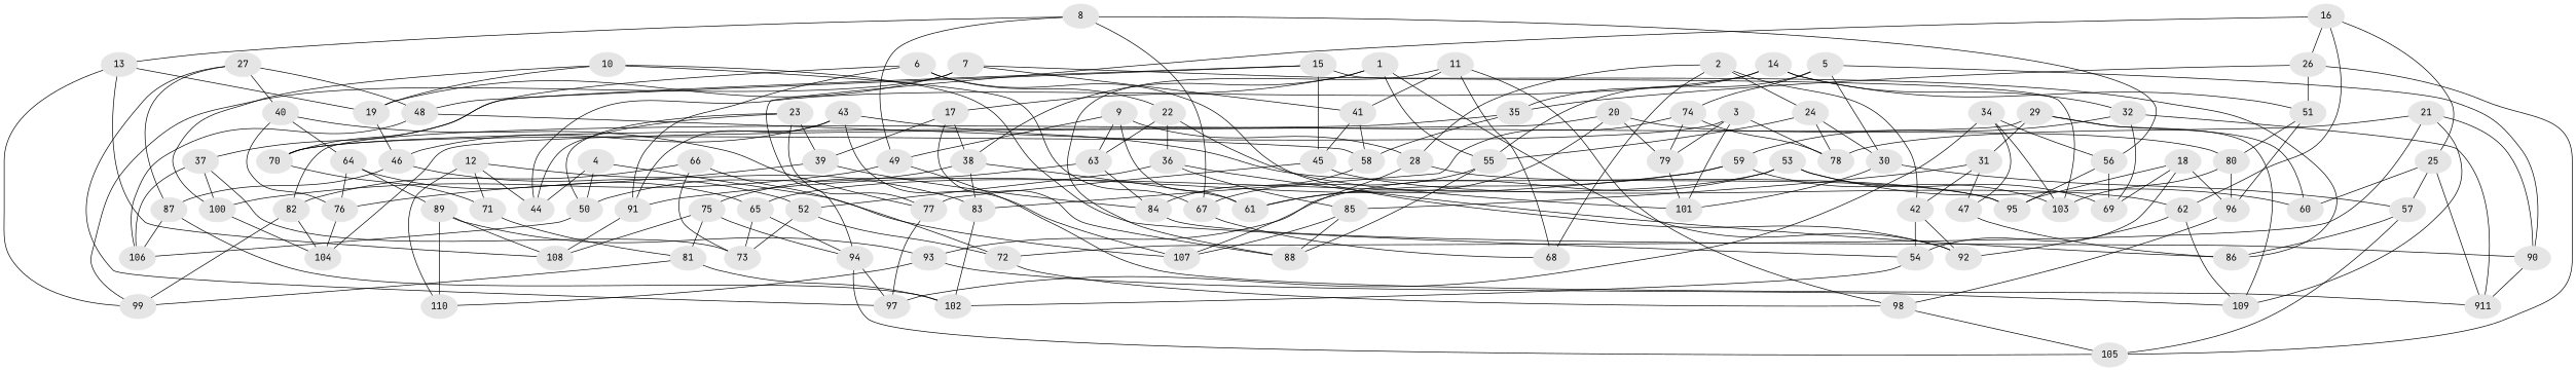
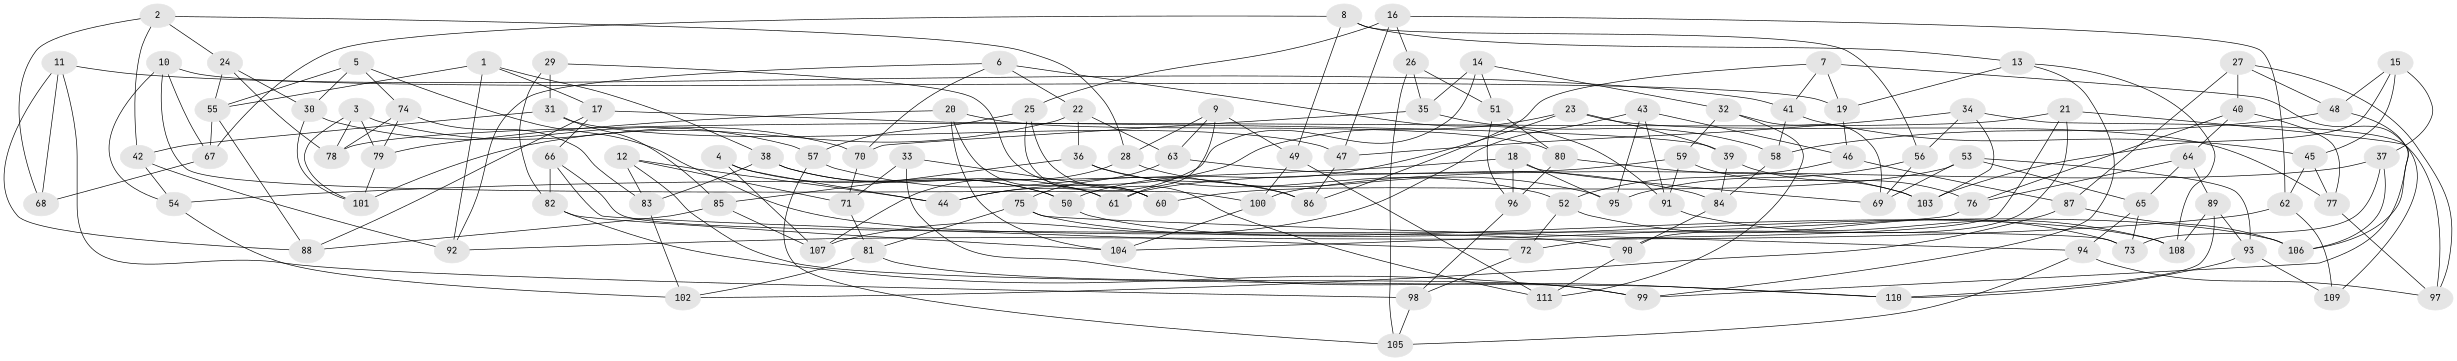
  graph {
    fontname="JetBrains Mono"
    node [color=gray90 fontname="JetBrains Mono" style=filled]
    edge [fontname="JetBrains Mono"]
    1
    17
    38
    55
    92
    88
    39
    66
    50
    61
    83
    67
    2
    24
    28
    42
    68
    78
    30
    107
    95
    54
    3
    70
    79
    101
    71
    4
    44
    106
    5
    74
    90
    57
-   111 [label=911]
+   111
    6
    22
    91
    63
    36
    108
    7
    19
    41
    86
    99
    46
    45
    58
    8
    13
    49
    56
    100
    69
    9
    84
    75
    10
    102
    104
    11
    98
    105
    12
    110
    81
    14
    32
    35
    51
    59
    96
    80
    15
    37
    48
    103
    73
    62
    77
    16
    25
    26
    47
    60
    109
    76
    72
    82
    18
    87
    52
    20
    21
    85
    23
    97
    27
    40
    64
    29
    31
+   33
    34
    65
    89
    43
    53
    93
    94
    1 -- 17
    1 -- 38
    1 -- 55
    1 -- 92
    17 -- 88
    17 -- 39
-   17 -- 38
+   17 -- 66
    38 -- 50
    38 -- 61
    38 -- 83
    55 -- 88
    55 -- 67
    39 -- 84
    39 -- 76
    66 -- 73
    66 -- 72
    66 -- 82
    50 -- 106
    83 -- 102
    67 -- 68
    2 -- 24
    2 -- 28
    2 -- 42
    2 -- 68
    24 -- 55
    24 -- 78
    24 -- 30
    28 -- 107
    28 -- 95
    42 -- 92
    42 -- 54
    30 -- 101
    30 -- 57
    54 -- 102
    3 -- 78
    3 -- 70
    3 -- 79
    3 -- 101
    70 -- 71
    79 -- 101
    71 -- 81
    4 -- 50
    4 -- 107
    4 -- 44
    5 -- 55
    5 -- 30
    5 -- 74
    5 -- 90
    74 -- 83
    74 -- 78
    74 -- 79
    90 -- 111
    57 -- 86
    57 -- 105
    6 -- 92
    6 -- 70
    6 -- 22
    6 -- 91
    22 -- 101
    22 -- 63
    22 -- 36
    91 -- 108
    63 -- 84
    63 -- 75
    36 -- 86
    36 -- 52
    36 -- 85
    7 -- 19
    7 -- 41
    7 -- 86
    7 -- 99
    19 -- 46
    41 -- 45
    41 -- 58
    46 -- 87
    46 -- 52
    45 -- 62
    45 -- 77
    58 -- 84
    8 -- 67
    8 -- 13
    8 -- 49
    8 -- 56
    13 -- 108
    13 -- 19
    13 -- 99
    49 -- 111
    49 -- 100
    56 -- 95
    56 -- 69
    100 -- 104
    9 -- 61
    9 -- 28
    9 -- 63
    9 -- 49
    84 -- 90
    75 -- 108
    75 -- 81
    75 -- 94
    10 -- 67
    10 -- 54
    10 -- 19
    10 -- 100
    11 -- 88
    11 -- 68
    11 -- 41
    11 -- 98
    98 -- 105
    12 -- 83
    12 -- 71
    12 -- 44
    12 -- 110
    81 -- 99
    81 -- 102
    14 -- 44
    14 -- 32
    14 -- 35
    14 -- 51
    32 -- 111
    32 -- 69
    32 -- 59
    35 -- 70
    35 -- 58
    51 -- 96
    51 -- 80
    59 -- 61
    59 -- 91
    59 -- 103
    96 -- 98
    80 -- 96
    80 -- 103
    15 -- 45
    15 -- 37
    15 -- 48
    15 -- 103
    37 -- 106
    37 -- 100
    37 -- 73
    48 -- 106
    48 -- 58
    62 -- 92
    62 -- 109
    77 -- 97
    16 -- 62
    16 -- 25
    16 -- 26
-   16 -- 94
+   16 -- 47
    25 -- 57
    25 -- 111
    25 -- 60
    26 -- 105
    26 -- 35
    26 -- 51
    47 -- 86
    76 -- 104
    72 -- 98
    82 -- 99
    82 -- 104
    18 -- 95
    18 -- 54
    18 -- 69
    18 -- 96
    87 -- 106
    87 -- 102
    52 -- 73
    52 -- 72
    20 -- 61
    20 -- 79
    20 -- 104
    20 -- 80
    21 -- 78
    21 -- 90
    21 -- 109
    21 -- 72
    85 -- 88
    85 -- 107
    23 -- 39
    23 -- 50
    23 -- 44
    23 -- 77
    27 -- 48
    27 -- 87
    27 -- 97
    27 -- 40
    40 -- 77
    40 -- 76
    40 -- 64
    64 -- 76
    64 -- 65
    64 -- 89
    29 -- 60
-   29 -- 109
    29 -- 82
    29 -- 31
    31 -- 42
    31 -- 47
    31 -- 85
+   33 -- 71
+   33 -- 110
+   33 -- 60
    34 -- 56
    34 -- 103
    34 -- 47
    34 -- 97
    65 -- 73
    65 -- 94
    89 -- 108
    89 -- 110
    89 -- 93
    43 -- 107
    43 -- 95
    43 -- 91
    43 -- 46
    53 -- 69
    53 -- 60
    53 -- 65
    53 -- 93
    93 -- 110
    93 -- 109
    94 -- 105
    94 -- 97
  }
